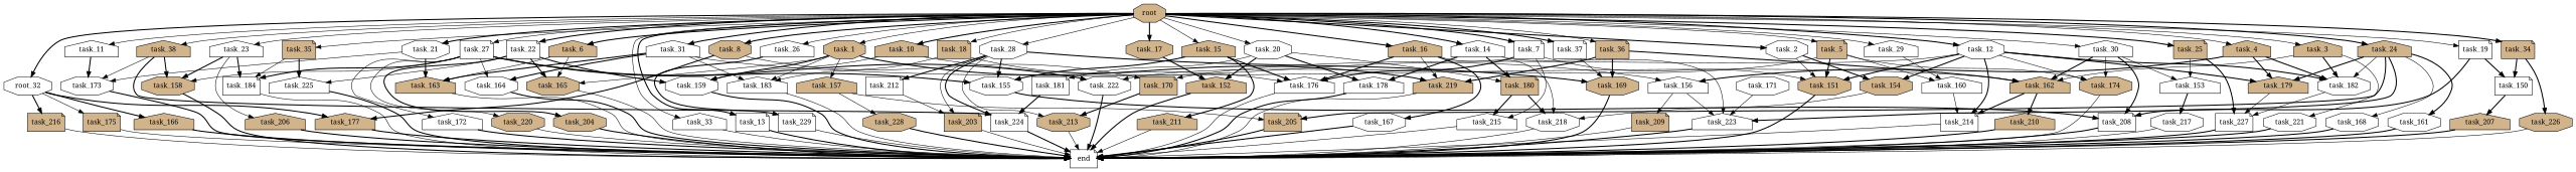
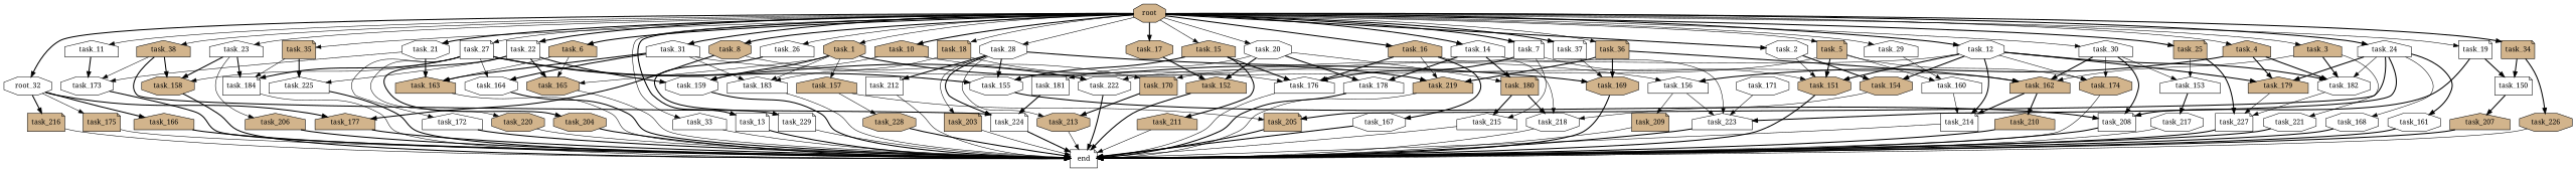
  digraph {
    fontname="Noto Serif"
    node [fillcolor=white fontname="Noto Serif" shape=house style=filled]
    edge [fontname="Noto Serif" style=bold]
    task_8 [fillcolor=tan shape=octagon]
    task_177 [fillcolor=tan]
    task_170 [fillcolor=tan shape=note]
    end [shape=note]
    task_213 [fillcolor=tan shape=octagon]
    task_173 [shape=octagon]
    task_11
    task_158 [fillcolor=tan shape=octagon]
    task_228 [fillcolor=tan shape=octagon]
    task_17 [fillcolor=tan shape=octagon]
    task_152 [fillcolor=tan]
    task_159 [shape=octagon]
    task_204 [fillcolor=tan shape=octagon]
    root [fillcolor=tan shape=octagon]
    task_35 [fillcolor=tan shape=note]
    task_26
    task_15 [fillcolor=tan]
    task_4 [fillcolor=tan]
    task_33
    task_13 [shape=note]
    task_30
    task_5 [fillcolor=tan shape=note]
    task_6 [fillcolor=tan]
    task_25 [fillcolor=tan shape=note]
    task_3 [fillcolor=tan]
    task_16 [fillcolor=tan]
    task_27 [shape=note]
    task_12 [shape=octagon]
    task_21 [shape=octagon]
    task_18 [fillcolor=tan shape=note]
    task_22 [shape=note]
    task_31
    n33 [label=root_32 shape=octagon]
    task_28 [shape=octagon]
    task_29
    task_34 [fillcolor=tan shape=note]
    task_10 [fillcolor=tan]
    task_2 [shape=octagon]
    task_7 [shape=note]
    task_14
-   task_24 [fillcolor=tan]
+   task_24
    task_38 [fillcolor=tan]
    task_19 [shape=note]
    task_36 [fillcolor=tan shape=note]
    task_23
    task_37 [shape=note]
    task_1 [fillcolor=tan shape=octagon]
    task_20 [shape=octagon]
    task_225
    task_184 [shape=note]
    task_229 [shape=note]
    task_211 [fillcolor=tan]
    task_176
    task_155 [shape=octagon]
    task_179 [fillcolor=tan]
    task_182 [shape=octagon]
    task_156
    task_153
    task_208 [shape=note]
    task_162 [fillcolor=tan]
    task_174 [fillcolor=tan shape=octagon]
    task_160
    task_151 [fillcolor=tan shape=octagon]
    task_222 [shape=octagon]
    task_163 [fillcolor=tan]
    task_165 [fillcolor=tan shape=octagon]
    task_227 [shape=note]
    task_221 [shape=octagon]
    task_167 [shape=octagon]
    task_219 [fillcolor=tan]
    task_218 [shape=octagon]
    task_164 [shape=octagon]
    task_220 [fillcolor=tan shape=octagon]
    task_172
    task_154 [fillcolor=tan shape=octagon]
    task_214 [shape=note]
    task_183
    task_166 [fillcolor=tan]
    task_216 [fillcolor=tan shape=note]
    task_175 [fillcolor=tan shape=note]
    task_224 [shape=note]
    task_169 [fillcolor=tan shape=octagon]
    task_212 [shape=note]
    task_203 [fillcolor=tan shape=note]
    task_150 [shape=note]
    task_226 [fillcolor=tan shape=octagon]
    task_215
    task_223
    task_180 [fillcolor=tan shape=note]
    task_178
    task_161 [shape=octagon]
    task_205 [fillcolor=tan shape=note]
    task_168 [shape=octagon]
    task_206 [fillcolor=tan]
    task_157 [fillcolor=tan]
    task_181 [shape=note]
    task_209 [fillcolor=tan shape=note]
    task_217 [shape=octagon]
    task_210 [fillcolor=tan]
    task_207 [fillcolor=tan]
    task_171 [shape=octagon]
    task_8 -> task_177
    task_8 -> task_170 [style=solid]
    task_177 -> end
    task_170 -> task_213
    task_213 -> end [style=solid]
    task_173 -> end
    task_11 -> task_173
    task_158 -> end
    task_228 -> end
    task_17 -> task_152
    task_152 -> end
    task_159 -> end
    task_204 -> end
    root -> task_8
    root -> task_11 [style=solid]
    root -> task_17
    root -> task_35 [style=solid]
    root -> task_26 [style=solid]
    root -> task_15 [style=solid]
    root -> task_4 [style=solid]
    root -> task_33 [style=solid]
    root -> task_13
    root -> task_30 [style=solid]
    root -> task_5 [style=solid]
    root -> task_6
    root -> task_25
    root -> task_3 [style=solid]
    root -> task_16
    root -> task_27 [style=solid]
    root -> task_12
    root -> task_21
    root -> task_18 [style=solid]
    root -> task_22
    root -> task_31
    root -> n33
    root -> task_28 [style=solid]
    root -> task_29 [style=solid]
    root -> task_34
    root -> task_10
    root -> task_2
    root -> task_7
    root -> task_14
    root -> task_24
    root -> task_38 [style=solid]
    root -> task_19 [style=solid]
    root -> task_36 [style=solid]
    root -> task_23 [style=solid]
    root -> task_37
    root -> task_1 [style=solid]
    root -> task_20 [style=solid]
    task_35 -> task_225
    task_35 -> task_184 [style=solid]
    task_26 -> task_229
    task_15 -> task_211
    task_15 -> task_176
    task_15 -> task_155
    task_4 -> task_179
    task_4 -> task_182
    task_4 -> task_156
    task_33 -> end [style=solid]
    task_13 -> end
    task_30 -> task_153 [style=solid]
    task_30 -> task_208
    task_30 -> task_162
    task_30 -> task_174 [style=solid]
    task_5 -> task_174 [style=solid]
    task_5 -> task_160 [style=solid]
    task_5 -> task_151
    task_5 -> task_222 [style=solid]
    task_6 -> task_163 [style=solid]
    task_6 -> task_165 [style=solid]
    task_25 -> task_153 [style=solid]
    task_25 -> task_227
    task_3 -> task_182
    task_3 -> task_162 [style=solid]
    task_3 -> task_221 [style=solid]
    task_16 -> task_176
    task_16 -> task_167
    task_16 -> task_219 [style=solid]
    task_16 -> task_218 [style=solid]
    task_27 -> task_158 [style=solid]
    task_27 -> task_184
    task_27 -> task_155
    task_27 -> task_222
    task_27 -> task_164 [style=solid]
    task_27 -> task_220 [style=solid]
    task_27 -> task_172 [style=solid]
    task_12 -> task_170 [style=solid]
    task_12 -> task_179
    task_12 -> task_182
    task_12 -> task_174 [style=solid]
    task_12 -> task_151
    task_12 -> task_154
    task_12 -> task_214
    task_21 -> task_173 [style=solid]
    task_21 -> task_163
    task_18 -> task_176 [style=solid]
    task_18 -> task_183 [style=solid]
    task_22 -> task_159
    task_22 -> task_204
    task_22 -> task_225 [style=solid]
    task_22 -> task_165
    task_31 -> task_162 [style=solid]
    task_31 -> task_163
    task_31 -> task_164
    task_31 -> task_183 [style=solid]
    n33 -> task_177
    n33 -> task_166
    n33 -> task_216
    n33 -> task_175 [style=solid]
    task_28 -> task_213 [style=solid]
    task_28 -> task_155
    task_28 -> task_224
    task_28 -> task_169
    task_28 -> task_212
    task_28 -> task_203 [style=solid]
    task_29 -> task_160 [style=solid]
    task_34 -> task_150
    task_34 -> task_226
    task_10 -> task_159 [style=solid]
    task_10 -> task_156 [style=solid]
    task_2 -> task_151 [style=solid]
    task_2 -> task_154
    task_7 -> task_176
    task_7 -> task_151 [style=solid]
    task_7 -> task_215 [style=solid]
    task_14 -> task_223 [style=solid]
    task_14 -> task_180
    task_14 -> task_178
    task_24 -> task_179
    task_24 -> task_182 [style=solid]
    task_24 -> task_223
    task_24 -> task_161
    task_24 -> task_205
    task_24 -> task_168 [style=solid]
    task_38 -> task_173 [style=solid]
    task_38 -> task_158
    task_38 -> task_224
    task_19 -> task_208
    task_19 -> task_150
    task_36 -> task_162
    task_36 -> task_219
    task_36 -> task_169
    task_23 -> task_158
    task_23 -> task_184
    task_23 -> task_206 [style=solid]
    task_37 -> task_169 [style=solid]
    task_1 -> task_159
    task_1 -> task_165 [style=solid]
    task_1 -> task_219
    task_1 -> task_183 [style=solid]
    task_1 -> task_157 [style=solid]
    task_20 -> task_152
    task_20 -> task_180 [style=solid]
    task_20 -> task_178
    task_20 -> task_181 [style=solid]
    task_225 -> end
    task_184 -> end [style=solid]
    task_229 -> end [style=solid]
    task_211 -> end [style=solid]
    task_176 -> end [style=solid]
    task_155 -> task_208
    task_179 -> task_227 [style=solid]
    task_182 -> task_227 [style=solid]
    task_156 -> task_223 [style=solid]
    task_156 -> task_209 [style=solid]
    task_153 -> task_217
    task_208 -> end
    task_162 -> task_214
    task_162 -> task_210
    task_174 -> end [style=solid]
    task_160 -> task_214 [style=solid]
    task_151 -> end
    task_222 -> end
    task_163 -> end [style=solid]
    task_165 -> end [style=solid]
    task_227 -> end
    task_221 -> end
    task_167 -> end
    task_219 -> end [style=solid]
    task_218 -> end [style=solid]
    task_164 -> end
    task_220 -> end [style=solid]
    task_172 -> end
    task_154 -> task_218 [style=solid]
    task_214 -> end [style=solid]
    task_183 -> end [style=solid]
    task_166 -> end
    task_216 -> end [style=solid]
    task_175 -> end [style=solid]
    task_224 -> end
    task_169 -> end
-   task_212 -> task_203 [style=solid]
+   task_212 -> end [style=solid]
    task_203 -> end [style=solid]
    task_150 -> task_207
    task_226 -> end [style=solid]
    task_215 -> end [style=solid]
    task_223 -> end
    task_180 -> task_218
    task_180 -> task_215
    task_178 -> end
    task_161 -> end
    task_205 -> end
    task_168 -> end
    task_206 -> end
    task_157 -> task_228 [style=solid]
    task_157 -> task_205 [style=solid]
    task_181 -> task_224
    task_209 -> end [style=solid]
    task_217 -> end [style=solid]
    task_210 -> end
    task_207 -> end
    task_171 -> task_223 [style=solid]
  }
